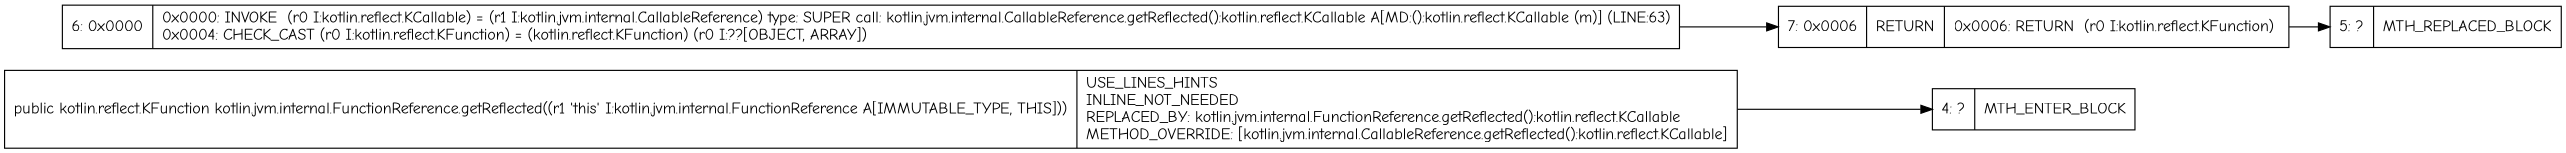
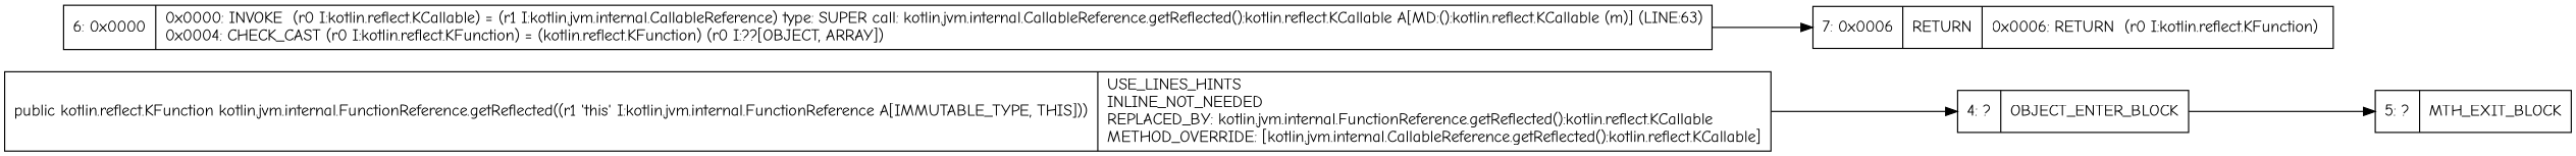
  digraph {
    fontname="Comic Neue"
    rankdir=LR
    node [fontname="Comic Neue" shape=record]
    edge [fontname="Comic Neue"]
-   n1 [label="{4\:\ ?|MTH_ENTER_BLOCK\l}"]
+   n1 [label="{4\:\ ?|OBJECT_ENTER_BLOCK\l}"]
    n2 [label="{6\:\ 0x0000|0x0000: INVOKE  (r0 I:kotlin.reflect.KCallable) = (r1 I:kotlin.jvm.internal.CallableReference) type: SUPER call: kotlin.jvm.internal.CallableReference.getReflected():kotlin.reflect.KCallable A[MD:():kotlin.reflect.KCallable (m)] (LINE:63)\l0x0004: CHECK_CAST (r0 I:kotlin.reflect.KFunction) = (kotlin.reflect.KFunction) (r0 I:??[OBJECT, ARRAY]) \l}"]
    n3 [label="{7\:\ 0x0006|RETURN\l|0x0006: RETURN  (r0 I:kotlin.reflect.KFunction) \l}"]
-   n4 [label="{5\:\ ?|MTH_REPLACED_BLOCK\l}"]
+   n4 [label="{5\:\ ?|MTH_EXIT_BLOCK\l}"]
    n5 [label="{public kotlin.reflect.KFunction kotlin.jvm.internal.FunctionReference.getReflected((r1 'this' I:kotlin.jvm.internal.FunctionReference A[IMMUTABLE_TYPE, THIS]))  | USE_LINES_HINTS\lINLINE_NOT_NEEDED\lREPLACED_BY: kotlin.jvm.internal.FunctionReference.getReflected():kotlin.reflect.KCallable\lMETHOD_OVERRIDE: [kotlin.jvm.internal.CallableReference.getReflected():kotlin.reflect.KCallable]\l}"]
    n2 -> n3
-   n3 -> n4
+   n1 -> n4
    n5 -> n1
  }
